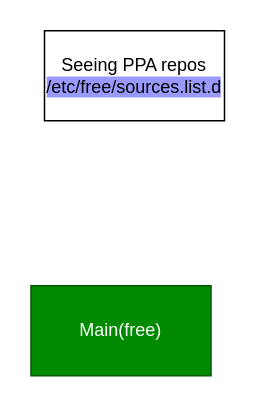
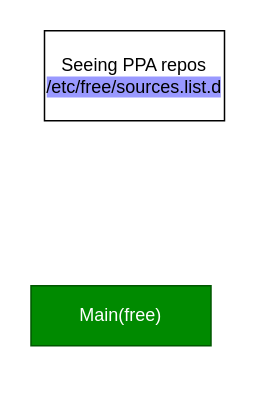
  <mxCell id="0" />
  <mxCell id="1" parent="0" />
  <mxCell id="2" value="Seeing PPA repos&lt;div&gt;&lt;span style=&quot;background-color: rgb(153, 153, 255);&quot;&gt;/etc/free/sources.list.d&lt;/span&gt;&lt;/div&gt;" style="rounded=0;whiteSpace=wrap;html=1;" vertex="1" parent="1"><mxGeometry x="29" y="20" width="120" height="60" as="geometry" /></mxCell>
- <mxCell id="3" value="&lt;div&gt;Main(free)&lt;/div&gt;" style="rounded=0;whiteSpace=wrap;html=1;fillColor=#008a00;fontColor=#ffffff;strokeColor=#005700;" vertex="1" parent="1"><mxGeometry x="20" y="190" width="120" height="60" as="geometry" /></mxCell>
+ <mxCell id="3" value="&lt;div&gt;Main(free)&lt;/div&gt;" style="rounded=0;whiteSpace=wrap;html=1;fillColor=#008a00;fontColor=#ffffff;strokeColor=#005700;" vertex="1" parent="1"><mxGeometry x="20" y="190" width="120" height="40" as="geometry" /></mxCell>
